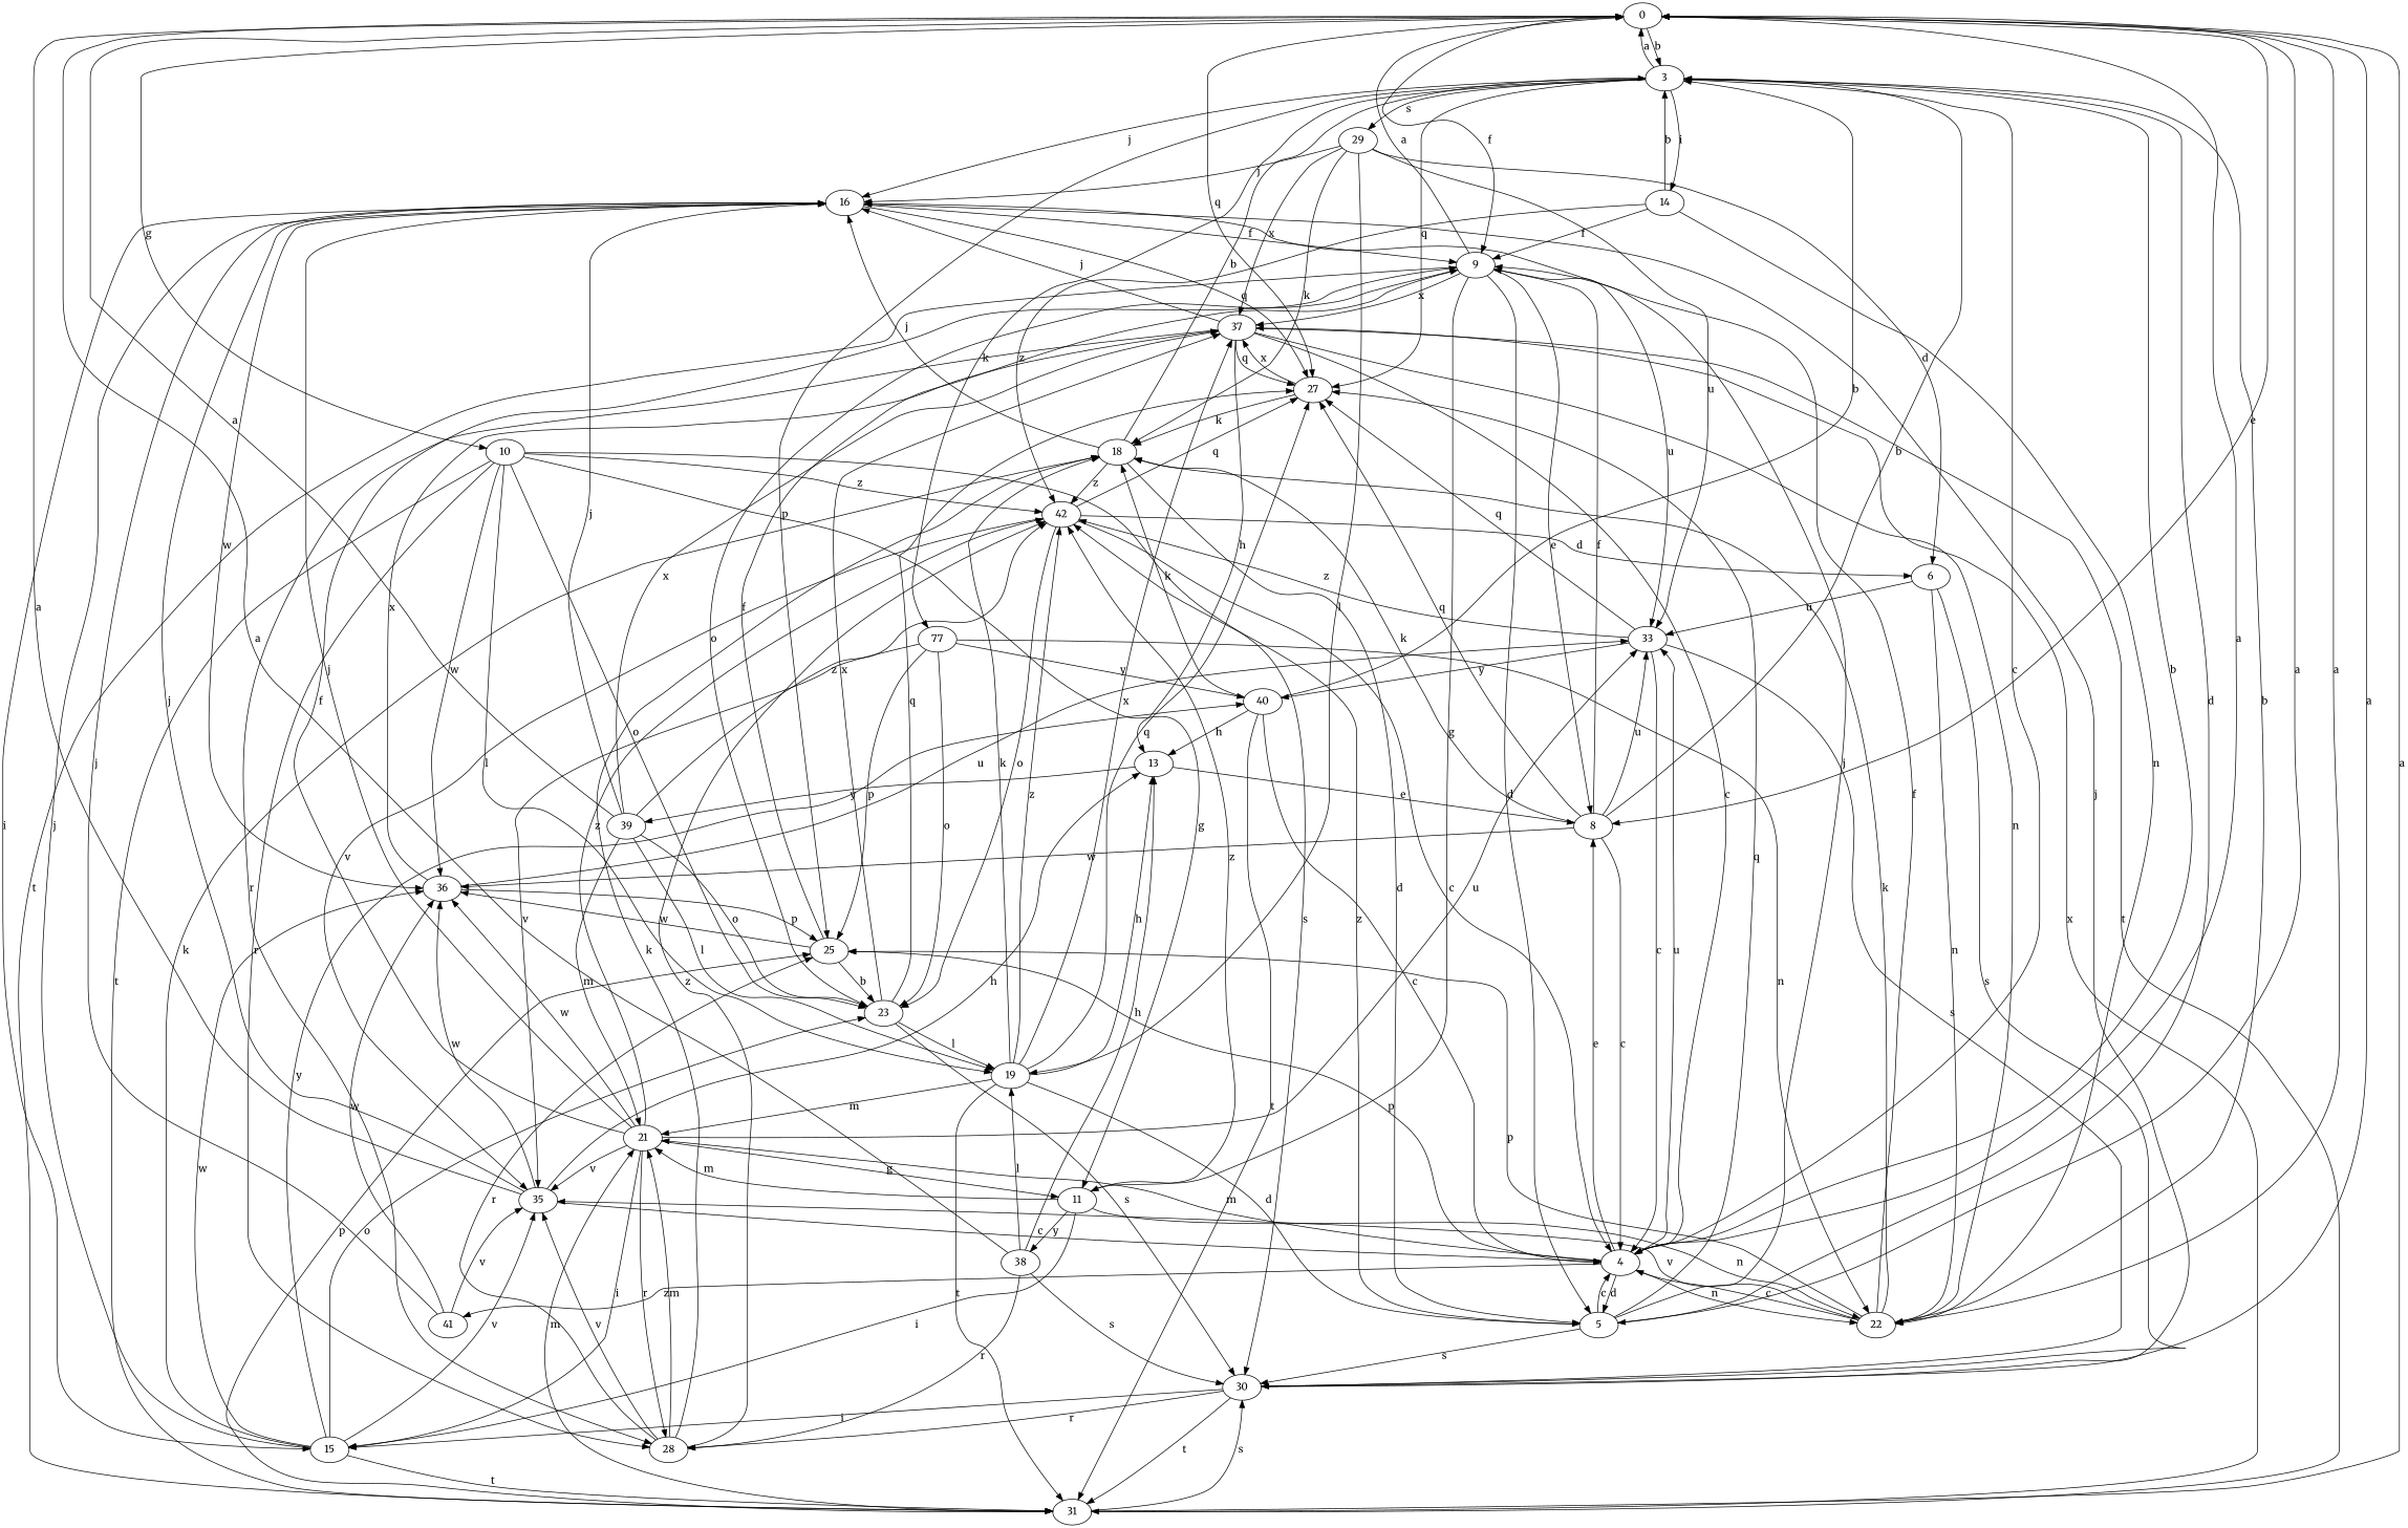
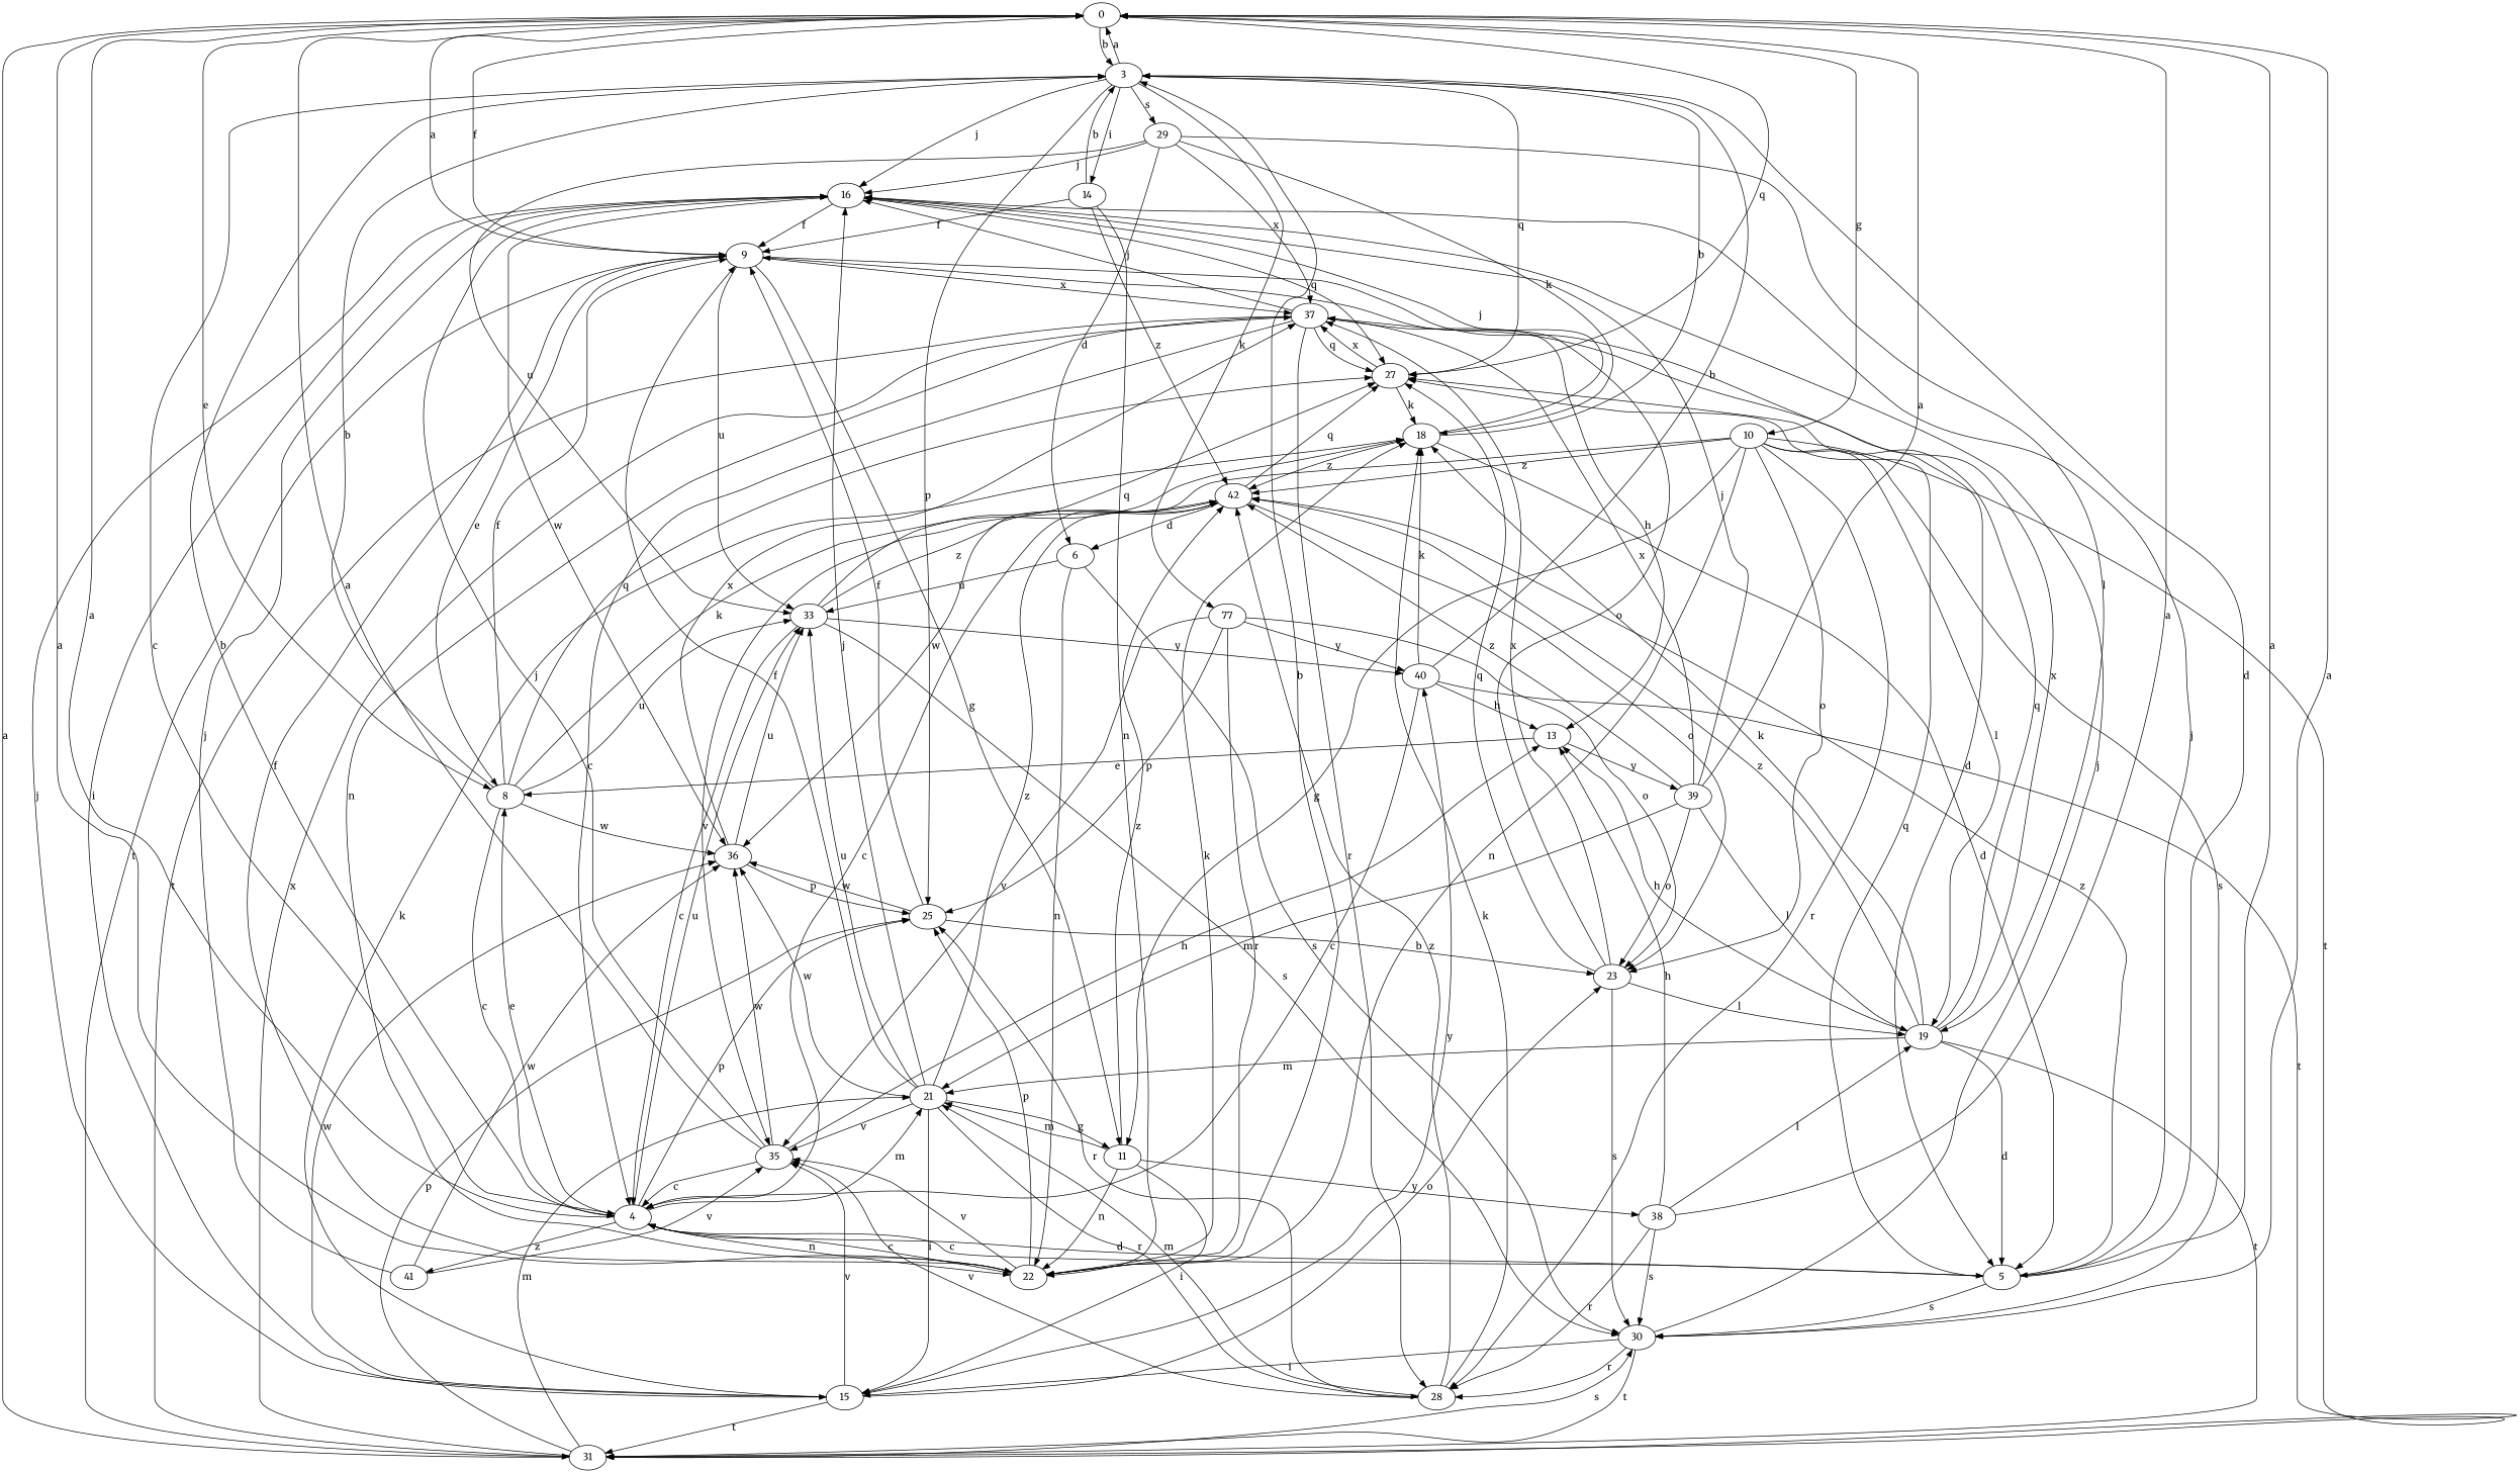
  strict digraph {
    fontname=Merriweather
    node [fontname=Merriweather]
    edge [fontname=Merriweather]
    0
    3
    8
    9
    10
    27
    4
    5
    14
    16
    n11 [label=77]
    25
    29
    33
    18
    36
    11
    23
    31
    37
    22
    30
    42
    19
    28
    21
    41
    15
    35
    40
    6
    38
    13
    39
    0 -> 3 [label=b]
    0 -> 8 [label=e]
    0 -> 9 [label=f]
    0 -> 10 [label=g]
    0 -> 27 [label=q]
    3 -> 0 [label=a]
    3 -> 27 [label=q]
    3 -> 4 [label=c]
    3 -> 5 [label=d]
    3 -> 14 [label=i]
    3 -> 16 [label=j]
    3 -> n11 [label=k]
    3 -> 25 [label=p]
    3 -> 29 [label=s]
    8 -> 3 [label=b]
    8 -> 9 [label=f]
    8 -> 27 [label=q]
    8 -> 4 [label=c]
    8 -> 33 [label=u]
    8 -> 18 [label=k]
    8 -> 36 [label=w]
    9 -> 0 [label=a]
    9 -> 8 [label=e]
    9 -> 5 [label=d]
    9 -> 33 [label=u]
    9 -> 11 [label=g]
-   9 -> 23 [label=o]
+   23 -> 9 [label=o]
    9 -> 31 [label=t]
    9 -> 37 [label=x]
    10 -> 36 [label=w]
    10 -> 11 [label=g]
    10 -> 23 [label=o]
    10 -> 31 [label=t]
+   10 -> 22 [label=n]
    10 -> 30 [label=s]
    10 -> 42 [label=z]
    10 -> 19 [label=l]
    10 -> 28 [label=r]
    27 -> 18 [label=k]
    27 -> 37 [label=x]
    4 -> 0 [label=a]
    4 -> 3 [label=b]
    4 -> 8 [label=e]
    4 -> 5 [label=d]
    4 -> 25 [label=p]
    4 -> 33 [label=u]
    4 -> 22 [label=n]
    4 -> 21 [label=m]
    4 -> 41 [label=z]
    5 -> 0 [label=a]
    5 -> 27 [label=q]
    5 -> 4 [label=c]
    5 -> 16 [label=j]
    5 -> 30 [label=s]
    5 -> 42 [label=z]
    14 -> 3 [label=b]
    14 -> 9 [label=f]
    14 -> 22 [label=n]
    14 -> 42 [label=z]
    16 -> 9 [label=f]
    16 -> 27 [label=q]
    16 -> 36 [label=w]
    16 -> 15 [label=i]
    n11 -> 25 [label=p]
    n11 -> 23 [label=o]
-   n11 -> 22 [label=n]
+   n11 -> 22 [label=r]
    n11 -> 35 [label=v]
    n11 -> 40 [label=y]
    25 -> 9 [label=f]
    25 -> 36 [label=w]
    25 -> 23 [label=b]
    29 -> 16 [label=j]
    29 -> 33 [label=u]
    29 -> 18 [label=k]
    29 -> 37 [label=x]
    29 -> 19 [label=l]
    29 -> 6 [label=d]
    33 -> 27 [label=q]
    33 -> 4 [label=c]
    33 -> 30 [label=s]
    33 -> 42 [label=z]
    33 -> 40 [label=y]
    18 -> 3 [label=b]
    18 -> 5 [label=d]
    18 -> 16 [label=j]
    18 -> 42 [label=z]
    36 -> 25 [label=p]
    36 -> 33 [label=u]
    36 -> 37 [label=x]
    11 -> 22 [label=n]
    11 -> 42 [label=z]
    11 -> 21 [label=m]
    11 -> 15 [label=i]
    11 -> 38 [label=y]
    23 -> 27 [label=q]
    23 -> 37 [label=x]
    23 -> 30 [label=s]
    23 -> 19 [label=l]
    31 -> 0 [label=a]
    31 -> 25 [label=p]
    31 -> 37 [label=x]
    31 -> 30 [label=s]
    31 -> 21 [label=m]
    37 -> 27 [label=q]
    37 -> 4 [label=c]
    37 -> 16 [label=j]
    37 -> 31 [label=t]
    37 -> 22 [label=n]
    37 -> 28 [label=r]
    37 -> 13 [label=h]
    22 -> 0 [label=a]
    22 -> 3 [label=b]
    22 -> 9 [label=f]
    22 -> 4 [label=c]
    22 -> 25 [label=p]
    22 -> 18 [label=k]
    22 -> 35 [label=v]
    30 -> 0 [label=a]
    30 -> 16 [label=j]
    30 -> 31 [label=t]
    30 -> 28 [label=r]
    30 -> 15 [label=i]
    42 -> 27 [label=q]
    42 -> 4 [label=c]
    42 -> 23 [label=o]
    42 -> 35 [label=v]
    42 -> 6 [label=d]
    19 -> 27 [label=q]
    19 -> 5 [label=d]
    19 -> 18 [label=k]
    19 -> 31 [label=t]
    19 -> 37 [label=x]
    19 -> 42 [label=z]
    19 -> 21 [label=m]
    19 -> 13 [label=h]
    28 -> 25 [label=r]
    28 -> 18 [label=k]
    28 -> 42 [label=z]
    28 -> 21 [label=m]
    28 -> 35 [label=v]
    21 -> 9 [label=f]
    21 -> 16 [label=j]
    21 -> 33 [label=u]
    21 -> 36 [label=w]
    21 -> 11 [label=g]
    21 -> 42 [label=z]
    21 -> 28 [label=r]
    21 -> 15 [label=i]
    21 -> 35 [label=v]
    41 -> 16 [label=j]
    41 -> 36 [label=w]
    41 -> 35 [label=v]
    15 -> 16 [label=j]
    15 -> 18 [label=k]
    15 -> 36 [label=w]
    15 -> 23 [label=o]
    15 -> 31 [label=t]
    15 -> 35 [label=v]
    15 -> 40 [label=y]
    35 -> 0 [label=a]
    35 -> 4 [label=c]
    35 -> 16 [label=j]
    35 -> 36 [label=w]
    35 -> 13 [label=h]
    40 -> 3 [label=b]
    40 -> 4 [label=c]
    40 -> 18 [label=k]
    40 -> 31 [label=t]
    40 -> 13 [label=h]
    6 -> 33 [label=u]
    6 -> 22 [label=n]
    6 -> 30 [label=s]
    38 -> 0 [label=a]
    38 -> 30 [label=s]
    38 -> 19 [label=l]
    38 -> 28 [label=r]
    38 -> 13 [label=h]
    13 -> 8 [label=e]
    13 -> 39 [label=y]
    39 -> 0 [label=a]
    39 -> 16 [label=j]
    39 -> 23 [label=o]
    39 -> 37 [label=x]
    39 -> 42 [label=z]
    39 -> 19 [label=l]
    39 -> 21 [label=m]
  }
